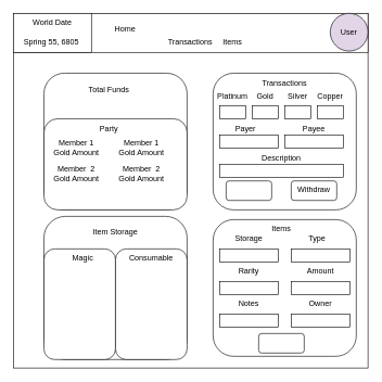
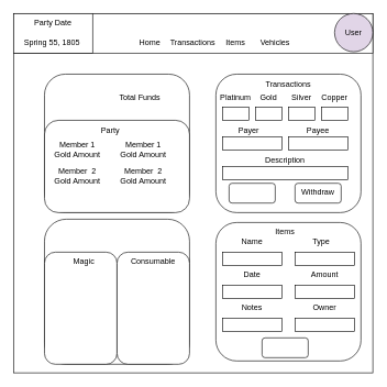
  <mxCell id="0" />
  <mxCell id="1" parent="0" />
  <mxCell id="2" value="" style="whiteSpace=wrap;html=1;aspect=fixed;" parent="1" vertex="1"><mxGeometry x="20" y="20" width="545" height="545" as="geometry" /></mxCell>
  <mxCell id="3" value="" style="rounded=1;whiteSpace=wrap;html=1;rotation=0;" parent="1" vertex="1"><mxGeometry x="67" y="332" width="220" height="220" as="geometry" /></mxCell>
  <mxCell id="4" value="" style="rounded=0;whiteSpace=wrap;html=1;" parent="1" vertex="1"><mxGeometry x="20" y="20" width="545" height="60" as="geometry" /></mxCell>
- <mxCell id="5" value="Home" style="text;html=1;align=center;verticalAlign=middle;whiteSpace=wrap;rounded=0;" parent="1" vertex="1"><mxGeometry x="162" y="30" width="60" height="30" as="geometry" /></mxCell>
+ <mxCell id="5" value="Home" style="text;html=1;align=center;verticalAlign=middle;whiteSpace=wrap;rounded=0;" parent="1" vertex="1"><mxGeometry x="197" y="50" width="60" height="30" as="geometry" /></mxCell>
  <mxCell id="6" value="Transactions" style="text;html=1;align=center;verticalAlign=middle;whiteSpace=wrap;rounded=0;" parent="1" vertex="1"><mxGeometry x="262" y="50" width="60" height="30" as="geometry" /></mxCell>
  <mxCell id="7" value="Items" style="text;html=1;align=center;verticalAlign=middle;whiteSpace=wrap;rounded=0;" parent="1" vertex="1"><mxGeometry x="327" y="50" width="60" height="30" as="geometry" /></mxCell>
+ <mxCell id="8" value="Vehicles" style="text;html=1;align=center;verticalAlign=middle;whiteSpace=wrap;rounded=0;" parent="1" vertex="1"><mxGeometry x="387" y="50" width="60" height="30" as="geometry" /></mxCell>
  <mxCell id="9" value="" style="rounded=1;whiteSpace=wrap;html=1;" parent="1" vertex="1"><mxGeometry x="67" y="112" width="220" height="210" as="geometry" /></mxCell>
  <mxCell id="10" value="" style="rounded=1;whiteSpace=wrap;html=1;rotation=0;" parent="1" vertex="1"><mxGeometry x="67" y="182" width="220" height="140" as="geometry" /></mxCell>
- <mxCell id="11" value="Total Funds" style="text;html=1;align=center;verticalAlign=middle;whiteSpace=wrap;rounded=0;" parent="1" vertex="1"><mxGeometry x="122" y="122" width="90" height="30" as="geometry" /></mxCell>
+ <mxCell id="11" value="Total Funds" style="text;html=1;align=center;verticalAlign=middle;whiteSpace=wrap;rounded=0;" parent="1" vertex="1"><mxGeometry x="167" y="132" width="90" height="30" as="geometry" /></mxCell>
  <mxCell id="12" value="Party" style="text;html=1;align=center;verticalAlign=middle;whiteSpace=wrap;rounded=0;" parent="1" vertex="1"><mxGeometry x="137" y="182" width="60" height="30" as="geometry" /></mxCell>
  <mxCell id="13" value="Member 1&lt;br&gt;Gold Amount" style="text;html=1;align=center;verticalAlign=middle;whiteSpace=wrap;rounded=0;" parent="1" vertex="1"><mxGeometry x="77" y="212" width="80" height="30" as="geometry" /></mxCell>
  <mxCell id="14" value="Member&amp;nbsp; 2&lt;br&gt;Gold Amount" style="text;html=1;align=center;verticalAlign=middle;whiteSpace=wrap;rounded=0;" parent="1" vertex="1"><mxGeometry x="77" y="252" width="80" height="30" as="geometry" /></mxCell>
  <mxCell id="15" value="Member 1&lt;br&gt;Gold Amount" style="text;html=1;align=center;verticalAlign=middle;whiteSpace=wrap;rounded=0;" parent="1" vertex="1"><mxGeometry x="177" y="212" width="80" height="30" as="geometry" /></mxCell>
  <mxCell id="16" value="Member&amp;nbsp; 2&lt;br&gt;Gold Amount" style="text;html=1;align=center;verticalAlign=middle;whiteSpace=wrap;rounded=0;" parent="1" vertex="1"><mxGeometry x="177" y="252" width="80" height="30" as="geometry" /></mxCell>
- <mxCell id="17" value="Item Storage" style="text;html=1;align=center;verticalAlign=middle;whiteSpace=wrap;rounded=0;" parent="1" vertex="1"><mxGeometry x="128.25" y="342" width="97.5" height="30" as="geometry" /></mxCell>
  <mxCell id="18" value="" style="rounded=1;whiteSpace=wrap;html=1;rotation=0;" parent="1" vertex="1"><mxGeometry x="67" y="382" width="110" height="170" as="geometry" /></mxCell>
  <mxCell id="19" value="" style="rounded=1;whiteSpace=wrap;html=1;rotation=0;" parent="1" vertex="1"><mxGeometry x="177" y="382" width="110" height="170" as="geometry" /></mxCell>
  <mxCell id="20" value="Magic" style="text;html=1;align=center;verticalAlign=middle;whiteSpace=wrap;rounded=0;" parent="1" vertex="1"><mxGeometry x="97" y="382" width="60" height="30" as="geometry" /></mxCell>
  <mxCell id="21" value="Consumable" style="text;html=1;align=center;verticalAlign=middle;whiteSpace=wrap;rounded=0;" parent="1" vertex="1"><mxGeometry x="202" y="382" width="60" height="30" as="geometry" /></mxCell>
  <mxCell id="22" value="" style="rounded=1;whiteSpace=wrap;html=1;" parent="1" vertex="1"><mxGeometry x="327" y="112" width="220" height="210" as="geometry" /></mxCell>
  <mxCell id="23" value="" style="rounded=1;whiteSpace=wrap;html=1;" parent="1" vertex="1"><mxGeometry x="327" y="337" width="220" height="210" as="geometry" /></mxCell>
  <mxCell id="24" value="Transactions" style="text;html=1;align=center;verticalAlign=middle;whiteSpace=wrap;rounded=0;" parent="1" vertex="1"><mxGeometry x="407" y="112" width="60" height="30" as="geometry" /></mxCell>
  <mxCell id="25" value="" style="rounded=0;whiteSpace=wrap;html=1;" parent="1" vertex="1"><mxGeometry x="337" y="162" width="40" height="20" as="geometry" /></mxCell>
  <mxCell id="26" value="" style="rounded=0;whiteSpace=wrap;html=1;" parent="1" vertex="1"><mxGeometry x="387" y="162" width="40" height="20" as="geometry" /></mxCell>
  <mxCell id="27" value="" style="rounded=0;whiteSpace=wrap;html=1;" parent="1" vertex="1"><mxGeometry x="437" y="162" width="40" height="20" as="geometry" /></mxCell>
  <mxCell id="28" value="" style="rounded=0;whiteSpace=wrap;html=1;" parent="1" vertex="1"><mxGeometry x="487" y="162" width="40" height="20" as="geometry" /></mxCell>
  <mxCell id="29" value="" style="rounded=0;whiteSpace=wrap;html=1;" parent="1" vertex="1"><mxGeometry x="337" y="207" width="90" height="20" as="geometry" /></mxCell>
  <mxCell id="30" value="" style="rounded=0;whiteSpace=wrap;html=1;" parent="1" vertex="1"><mxGeometry x="437" y="207" width="90" height="20" as="geometry" /></mxCell>
  <mxCell id="31" value="" style="rounded=0;whiteSpace=wrap;html=1;" parent="1" vertex="1"><mxGeometry x="337" y="252" width="190" height="20" as="geometry" /></mxCell>
  <mxCell id="32" value="" style="rounded=1;whiteSpace=wrap;html=1;" parent="1" vertex="1"><mxGeometry x="347" y="277.5" width="70" height="30" as="geometry" /></mxCell>
  <mxCell id="33" value="" style="rounded=1;whiteSpace=wrap;html=1;" parent="1" vertex="1"><mxGeometry x="447" y="277.5" width="70" height="30" as="geometry" /></mxCell>
  <mxCell id="34" value="Platinum" style="text;html=1;align=center;verticalAlign=middle;whiteSpace=wrap;rounded=0;" parent="1" vertex="1"><mxGeometry x="327" y="132" width="60" height="30" as="geometry" /></mxCell>
  <mxCell id="35" value="Gold" style="text;html=1;align=center;verticalAlign=middle;whiteSpace=wrap;rounded=0;" parent="1" vertex="1"><mxGeometry x="377" y="132" width="60" height="30" as="geometry" /></mxCell>
  <mxCell id="36" value="Silver" style="text;html=1;align=center;verticalAlign=middle;whiteSpace=wrap;rounded=0;" parent="1" vertex="1"><mxGeometry x="427" y="132" width="60" height="30" as="geometry" /></mxCell>
  <mxCell id="37" value="Copper" style="text;html=1;align=center;verticalAlign=middle;whiteSpace=wrap;rounded=0;" parent="1" vertex="1"><mxGeometry x="477" y="132" width="60" height="30" as="geometry" /></mxCell>
  <mxCell id="38" value="Payer" style="text;html=1;align=center;verticalAlign=middle;whiteSpace=wrap;rounded=0;" parent="1" vertex="1"><mxGeometry x="347" y="182" width="60" height="30" as="geometry" /></mxCell>
  <mxCell id="39" value="Payee" style="text;html=1;align=center;verticalAlign=middle;whiteSpace=wrap;rounded=0;" parent="1" vertex="1"><mxGeometry x="452" y="182" width="60" height="30" as="geometry" /></mxCell>
  <mxCell id="40" value="Description" style="text;html=1;align=center;verticalAlign=middle;whiteSpace=wrap;rounded=0;" parent="1" vertex="1"><mxGeometry x="402" y="227" width="60" height="30" as="geometry" /></mxCell>
  <mxCell id="41" value="Withdraw" style="text;html=1;align=center;verticalAlign=middle;whiteSpace=wrap;rounded=0;" parent="1" vertex="1"><mxGeometry x="452" y="277" width="60" height="30" as="geometry" /></mxCell>
  <mxCell id="42" value="Items" style="text;html=1;align=center;verticalAlign=middle;whiteSpace=wrap;rounded=0;" parent="1" vertex="1"><mxGeometry x="402" y="337" width="60" height="30" as="geometry" /></mxCell>
  <mxCell id="43" value="" style="rounded=0;whiteSpace=wrap;html=1;" parent="1" vertex="1"><mxGeometry x="337" y="382" width="90" height="20" as="geometry" /></mxCell>
  <mxCell id="44" value="" style="rounded=0;whiteSpace=wrap;html=1;" parent="1" vertex="1"><mxGeometry x="447" y="382" width="90" height="20" as="geometry" /></mxCell>
- <mxCell id="45" value="Storage" style="text;html=1;align=center;verticalAlign=middle;whiteSpace=wrap;rounded=0;" parent="1" vertex="1"><mxGeometry x="352" y="352" width="60" height="30" as="geometry" /></mxCell>
+ <mxCell id="45" value="Name" style="text;html=1;align=center;verticalAlign=middle;whiteSpace=wrap;rounded=0;" parent="1" vertex="1"><mxGeometry x="352" y="352" width="60" height="30" as="geometry" /></mxCell>
  <mxCell id="46" value="Type" style="text;html=1;align=center;verticalAlign=middle;whiteSpace=wrap;rounded=0;" parent="1" vertex="1"><mxGeometry x="457" y="352" width="60" height="30" as="geometry" /></mxCell>
  <mxCell id="47" value="" style="rounded=0;whiteSpace=wrap;html=1;" parent="1" vertex="1"><mxGeometry x="337" y="432" width="90" height="20" as="geometry" /></mxCell>
- <mxCell id="48" value="Rarity" style="text;html=1;align=center;verticalAlign=middle;whiteSpace=wrap;rounded=0;" parent="1" vertex="1"><mxGeometry x="352" y="402" width="60" height="30" as="geometry" /></mxCell>
+ <mxCell id="48" value="Date" style="text;html=1;align=center;verticalAlign=middle;whiteSpace=wrap;rounded=0;" parent="1" vertex="1"><mxGeometry x="352" y="402" width="60" height="30" as="geometry" /></mxCell>
  <mxCell id="49" value="" style="rounded=0;whiteSpace=wrap;html=1;" parent="1" vertex="1"><mxGeometry x="447" y="432" width="90" height="20" as="geometry" /></mxCell>
  <mxCell id="50" value="Amount" style="text;html=1;align=center;verticalAlign=middle;whiteSpace=wrap;rounded=0;" parent="1" vertex="1"><mxGeometry x="462" y="402" width="60" height="30" as="geometry" /></mxCell>
  <mxCell id="51" value="" style="rounded=0;whiteSpace=wrap;html=1;" parent="1" vertex="1"><mxGeometry x="337" y="482" width="90" height="20" as="geometry" /></mxCell>
  <mxCell id="52" value="Notes" style="text;html=1;align=center;verticalAlign=middle;whiteSpace=wrap;rounded=0;" parent="1" vertex="1"><mxGeometry x="352" y="452" width="60" height="30" as="geometry" /></mxCell>
  <mxCell id="53" value="" style="rounded=0;whiteSpace=wrap;html=1;" parent="1" vertex="1"><mxGeometry x="447" y="482" width="90" height="20" as="geometry" /></mxCell>
  <mxCell id="54" value="Owner" style="text;html=1;align=center;verticalAlign=middle;whiteSpace=wrap;rounded=0;" parent="1" vertex="1"><mxGeometry x="462" y="452" width="60" height="30" as="geometry" /></mxCell>
  <mxCell id="55" value="" style="rounded=1;whiteSpace=wrap;html=1;" parent="1" vertex="1"><mxGeometry x="397" y="512" width="70" height="30" as="geometry" /></mxCell>
  <mxCell id="56" value="" style="rounded=0;whiteSpace=wrap;html=1;" vertex="1" parent="1"><mxGeometry x="20" y="20" width="120" height="60" as="geometry" /></mxCell>
- <mxCell id="57" value="World Date" style="text;html=1;align=center;verticalAlign=middle;whiteSpace=wrap;rounded=0;" vertex="1" parent="1"><mxGeometry x="40" y="20" width="80" height="30" as="geometry" /></mxCell>
- <mxCell id="58" value="Spring 55, 6805" style="text;html=1;align=center;verticalAlign=middle;whiteSpace=wrap;rounded=0;" vertex="1" parent="1"><mxGeometry x="20" y="50" width="117" height="30" as="geometry" /></mxCell>
+ <mxCell id="57" value="Party Date" style="text;html=1;align=center;verticalAlign=middle;whiteSpace=wrap;rounded=0;" vertex="1" parent="1"><mxGeometry x="40" y="20" width="80" height="30" as="geometry" /></mxCell>
+ <mxCell id="58" value="Spring 55, 1805" style="text;html=1;align=center;verticalAlign=middle;whiteSpace=wrap;rounded=0;" vertex="1" parent="1"><mxGeometry x="20" y="50" width="117" height="30" as="geometry" /></mxCell>
  <mxCell id="59" value="User" style="ellipse;whiteSpace=wrap;html=1;aspect=fixed;fillColor=#e1d5e7;" vertex="1" parent="1"><mxGeometry x="507" y="20" width="58" height="58" as="geometry" /></mxCell>
